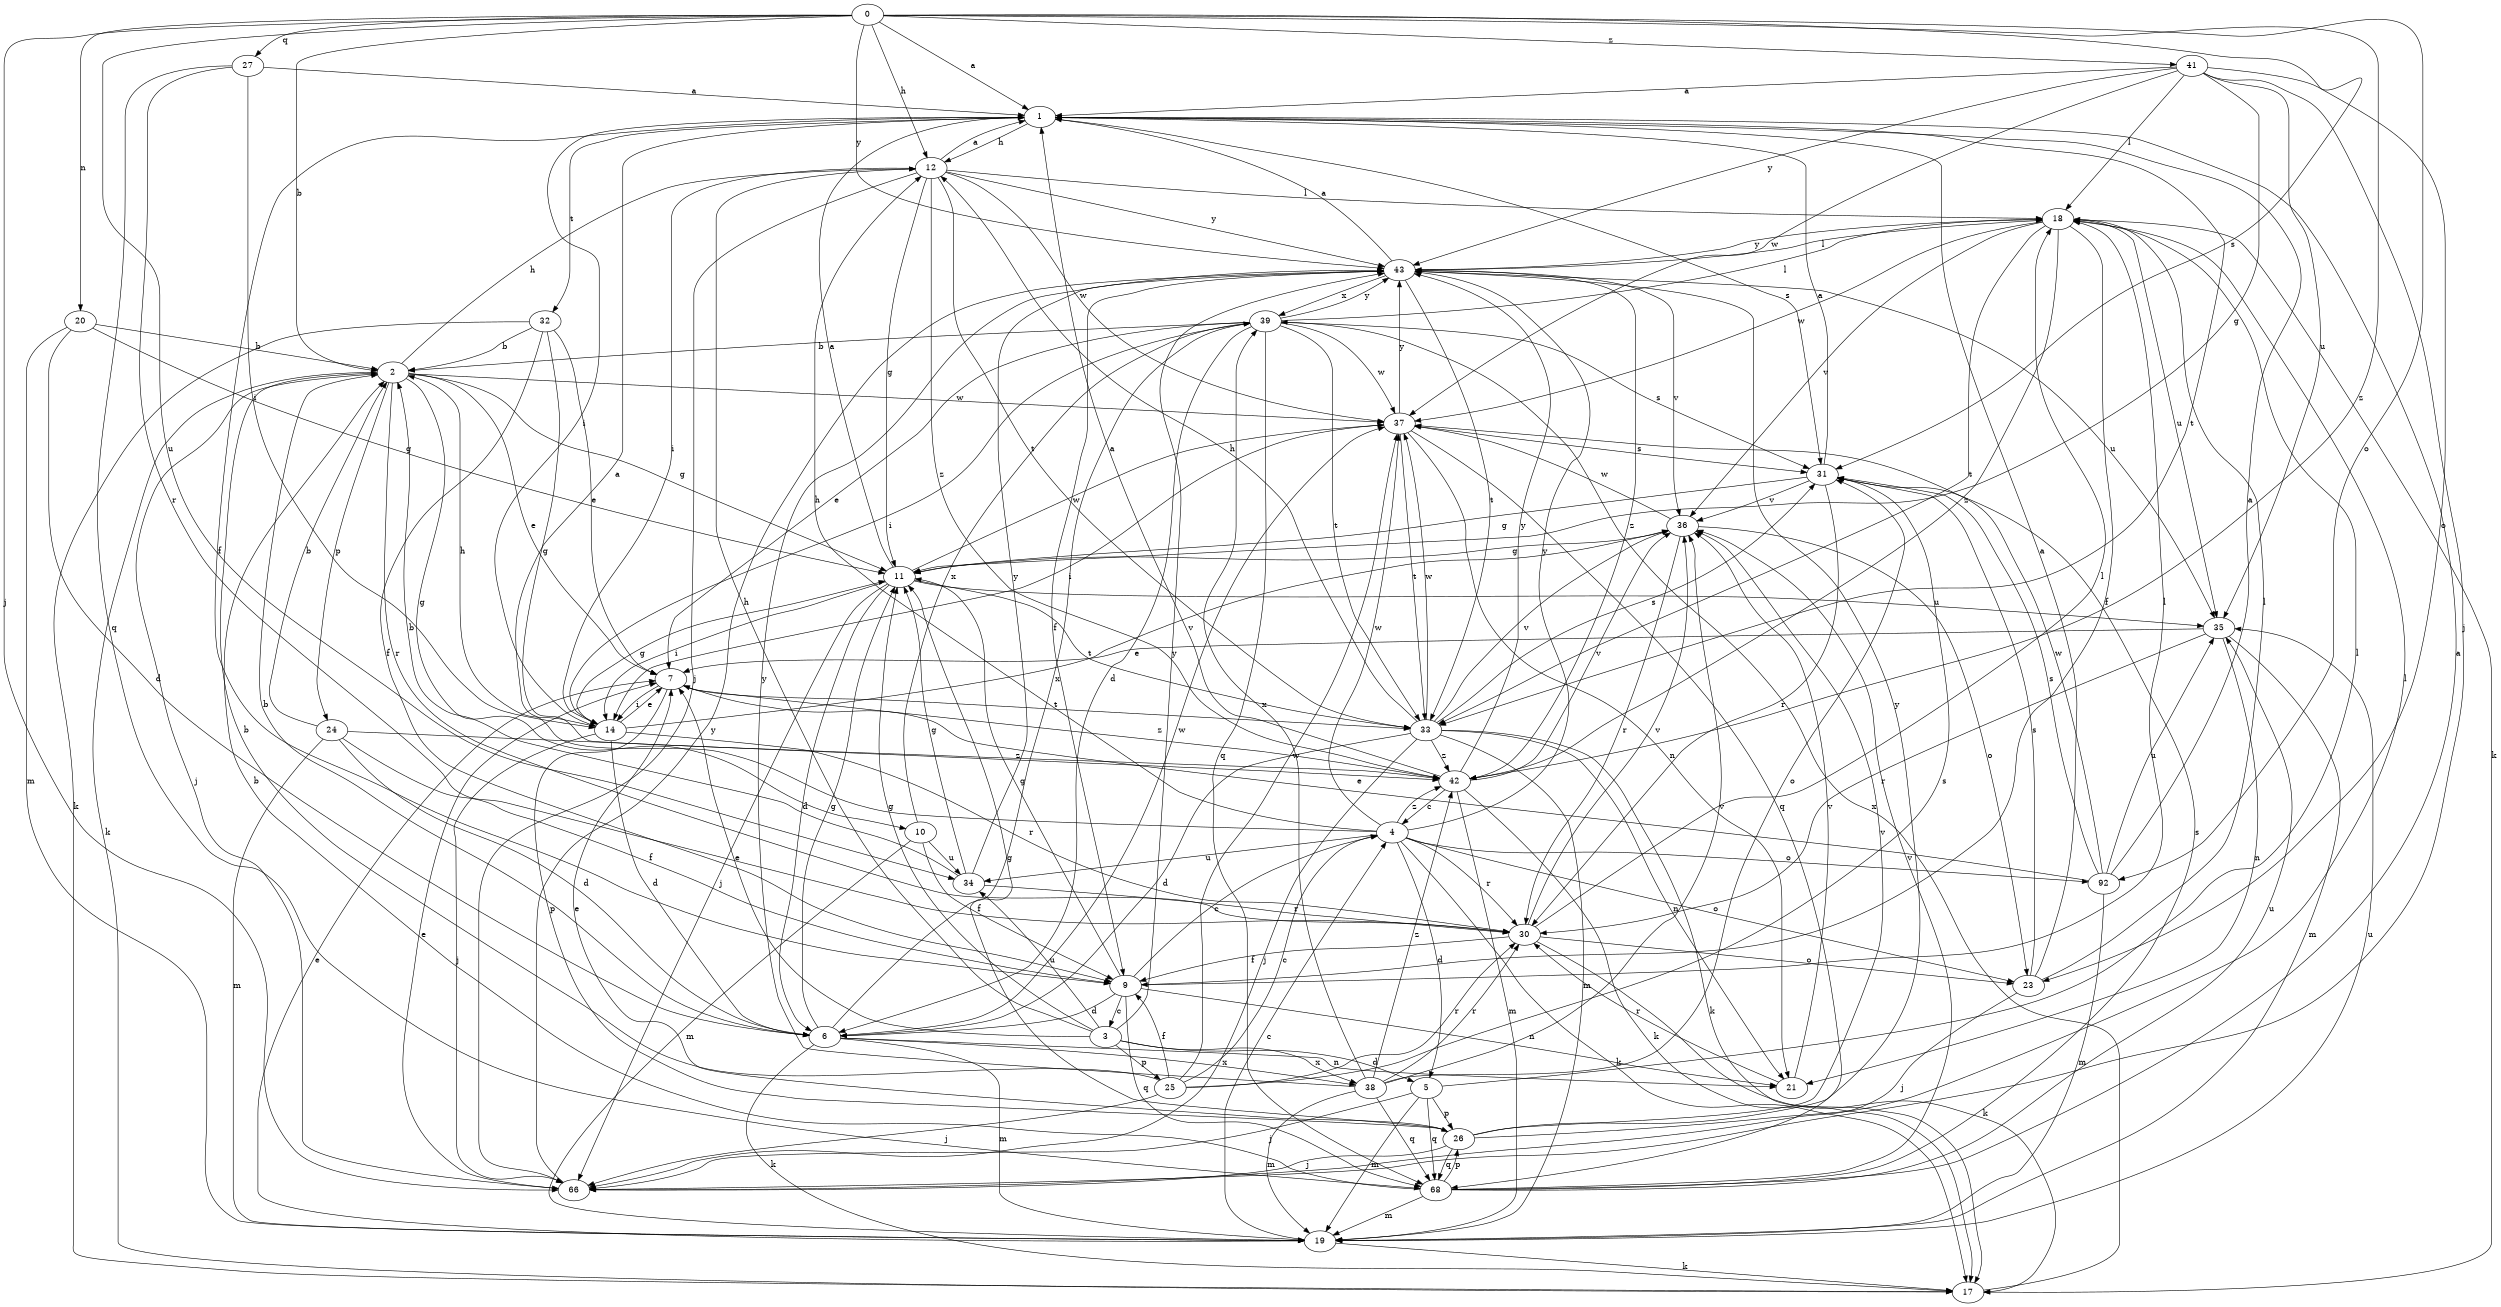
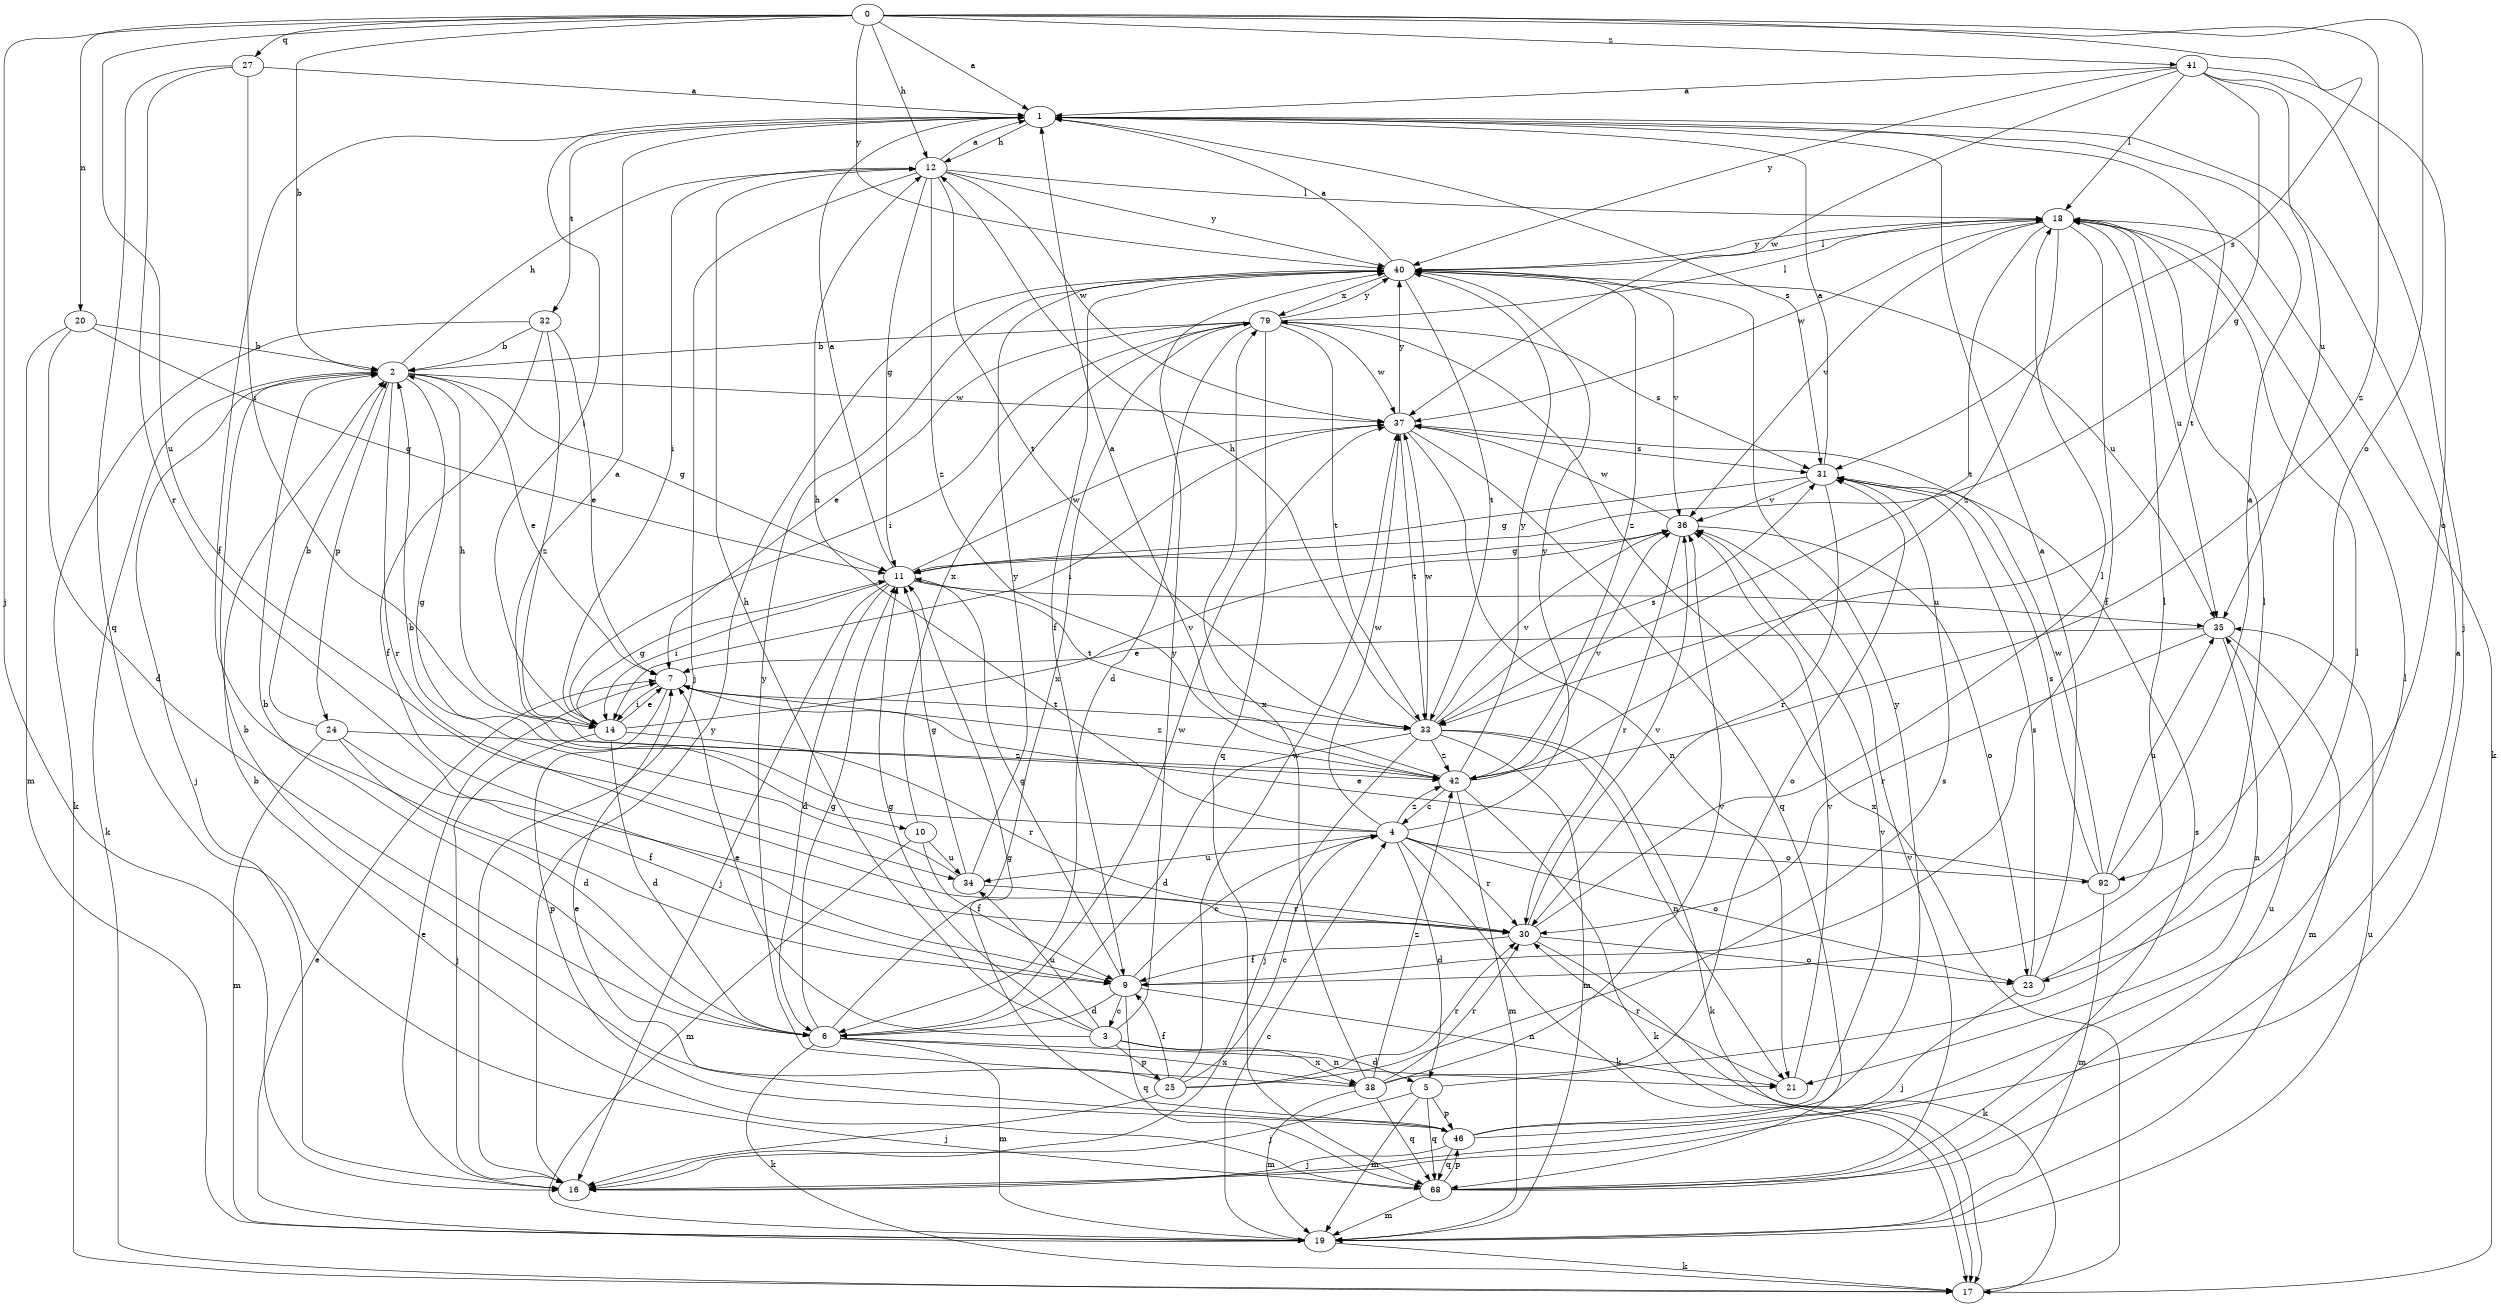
  strict digraph {
    0
    1
    2
    12
-   16 [label=66]
+   16
    20
    n7 [label=92]
    27
    31
    34
-   40 [label=43]
+   40
    41
    42
    9
    14
    32
    33
    7
    10
    11
    17
    24
    30
    37
    18
    19
    6
    35
    n29 [label=68]
    36
-   39
+   39 [label=79]
    23
    4
    3
    21
-   26
+   26 [label=46]
    5
    25
    38
    0 -> 1 [label=a]
    0 -> 2 [label=b]
    0 -> 12 [label=h]
    0 -> 16 [label=j]
    0 -> 20 [label=n]
    0 -> n7 [label=o]
    0 -> 27 [label=q]
    0 -> 31 [label=s]
    0 -> 34 [label=u]
    0 -> 40 [label=y]
    0 -> 41 [label=z]
    0 -> 42 [label=z]
    1 -> 12 [label=h]
    1 -> 31 [label=s]
    1 -> 9 [label=f]
    1 -> 14 [label=i]
    1 -> 32 [label=t]
    1 -> 33 [label=t]
    2 -> 12 [label=h]
    2 -> 16 [label=j]
    2 -> 7 [label=e]
    2 -> 10 [label=g]
    2 -> 11 [label=g]
    2 -> 17 [label=k]
    2 -> 24 [label=p]
    2 -> 30 [label=r]
    2 -> 37 [label=w]
    12 -> 1 [label=a]
    12 -> 16 [label=j]
    12 -> 40 [label=y]
    12 -> 42 [label=z]
    12 -> 14 [label=i]
    12 -> 33 [label=t]
    12 -> 11 [label=g]
    12 -> 37 [label=w]
    12 -> 18 [label=l]
    16 -> 40 [label=y]
    16 -> 7 [label=e]
    20 -> 2 [label=b]
    20 -> 11 [label=g]
    20 -> 19 [label=m]
    20 -> 6 [label=d]
    n7 -> 1 [label=a]
    n7 -> 31 [label=s]
    n7 -> 7 [label=e]
    n7 -> 37 [label=w]
    n7 -> 19 [label=m]
    n7 -> 35 [label=u]
    27 -> 1 [label=a]
    27 -> 14 [label=i]
    27 -> 30 [label=r]
    27 -> n29 [label=q]
    31 -> 1 [label=a]
    31 -> 11 [label=g]
    31 -> 30 [label=r]
    31 -> 36 [label=v]
    34 -> 2 [label=b]
    34 -> 40 [label=y]
    34 -> 11 [label=g]
    34 -> 30 [label=r]
    40 -> 1 [label=a]
    40 -> 42 [label=z]
    40 -> 9 [label=f]
    40 -> 33 [label=t]
    40 -> 18 [label=l]
    40 -> 35 [label=u]
    40 -> 36 [label=v]
    40 -> 39 [label=x]
    41 -> 1 [label=a]
    41 -> 16 [label=j]
    41 -> 40 [label=y]
    41 -> 11 [label=g]
    41 -> 37 [label=w]
    41 -> 18 [label=l]
    41 -> 35 [label=u]
    41 -> 23 [label=o]
    42 -> 1 [label=a]
    42 -> 40 [label=y]
    42 -> 17 [label=k]
    42 -> 19 [label=m]
    42 -> 36 [label=v]
    42 -> 4 [label=c]
    9 -> 11 [label=g]
    9 -> 18 [label=l]
    9 -> 6 [label=d]
    9 -> n29 [label=q]
    9 -> 4 [label=c]
    9 -> 3 [label=c]
    9 -> 21 [label=n]
    14 -> 2 [label=h]
    14 -> 16 [label=j]
    14 -> 7 [label=e]
    14 -> 11 [label=g]
    14 -> 30 [label=r]
    14 -> 6 [label=d]
    14 -> 36 [label=v]
    32 -> 2 [label=b]
-   32 -> 42 [label=g]
+   32 -> 42 [label=z]
    32 -> 9 [label=f]
    32 -> 7 [label=e]
    32 -> 17 [label=k]
    33 -> 12 [label=h]
    33 -> 16 [label=j]
    33 -> 31 [label=s]
    33 -> 42 [label=z]
    33 -> 17 [label=k]
    33 -> 37 [label=w]
    33 -> 19 [label=m]
    33 -> 6 [label=d]
    33 -> 36 [label=v]
    33 -> 21 [label=n]
    7 -> 42 [label=z]
    7 -> 14 [label=i]
    7 -> 33 [label=t]
    7 -> 26 [label=p]
    10 -> 34 [label=u]
    10 -> 9 [label=f]
    10 -> 19 [label=m]
    10 -> 39 [label=x]
    11 -> 1 [label=a]
    11 -> 16 [label=j]
    11 -> 14 [label=i]
    11 -> 33 [label=t]
    11 -> 37 [label=w]
    11 -> 6 [label=d]
    11 -> 35 [label=u]
    17 -> 39 [label=x]
    24 -> 2 [label=b]
    24 -> 42 [label=z]
    24 -> 9 [label=f]
    24 -> 19 [label=m]
    24 -> 6 [label=d]
    30 -> 9 [label=f]
    30 -> 17 [label=k]
    30 -> 18 [label=l]
    30 -> 36 [label=v]
    30 -> 23 [label=o]
    37 -> 31 [label=s]
    37 -> 40 [label=y]
    37 -> 14 [label=i]
    37 -> 33 [label=t]
    37 -> n29 [label=q]
    37 -> 21 [label=n]
    18 -> 40 [label=y]
    18 -> 42 [label=z]
    18 -> 9 [label=f]
    18 -> 33 [label=t]
    18 -> 17 [label=k]
    18 -> 37 [label=w]
    18 -> 35 [label=u]
    18 -> 36 [label=v]
    19 -> 7 [label=e]
    19 -> 17 [label=k]
    19 -> 35 [label=u]
    19 -> 4 [label=c]
    6 -> 2 [label=b]
    6 -> 11 [label=g]
    6 -> 17 [label=k]
    6 -> 37 [label=w]
    6 -> 19 [label=m]
    6 -> 39 [label=x]
    6 -> 21 [label=n]
    6 -> 38 [label=x]
    35 -> 7 [label=e]
    35 -> 30 [label=r]
    35 -> 19 [label=m]
    35 -> 21 [label=n]
    n29 -> 1 [label=a]
    n29 -> 2 [label=b]
    n29 -> 31 [label=s]
    n29 -> 19 [label=m]
    n29 -> 35 [label=u]
    n29 -> 36 [label=v]
    n29 -> 26 [label=p]
    36 -> 11 [label=g]
    36 -> 30 [label=r]
    36 -> 37 [label=w]
    36 -> 23 [label=o]
    39 -> 2 [label=b]
    39 -> 31 [label=s]
    39 -> 40 [label=y]
    39 -> 14 [label=i]
    39 -> 33 [label=t]
    39 -> 7 [label=e]
    39 -> 37 [label=w]
    39 -> 18 [label=l]
    39 -> 6 [label=d]
    39 -> n29 [label=q]
    23 -> 1 [label=a]
    23 -> 16 [label=j]
    23 -> 31 [label=s]
    23 -> 18 [label=l]
    4 -> 1 [label=a]
    4 -> 12 [label=h]
    4 -> n7 [label=o]
    4 -> 34 [label=u]
    4 -> 40 [label=y]
    4 -> 42 [label=z]
    4 -> 17 [label=k]
    4 -> 30 [label=r]
    4 -> 37 [label=w]
    4 -> 23 [label=o]
    4 -> 5 [label=d]
    3 -> 12 [label=h]
    3 -> 34 [label=u]
    3 -> 40 [label=y]
    3 -> 7 [label=e]
    3 -> 11 [label=g]
    3 -> 5 [label=d]
    3 -> 25 [label=p]
    3 -> 38 [label=x]
    21 -> 30 [label=r]
    21 -> 36 [label=v]
    26 -> 16 [label=j]
    26 -> 40 [label=y]
    26 -> 7 [label=e]
    26 -> 11 [label=g]
    26 -> 18 [label=l]
    26 -> n29 [label=q]
    26 -> 36 [label=v]
    5 -> 16 [label=j]
    5 -> 18 [label=l]
    5 -> 19 [label=m]
    5 -> n29 [label=q]
    5 -> 26 [label=p]
    25 -> 2 [label=b]
    25 -> 16 [label=j]
    25 -> 31 [label=s]
    25 -> 9 [label=f]
    25 -> 30 [label=r]
    25 -> 37 [label=w]
    25 -> 4 [label=c]
    38 -> 31 [label=o]
    38 -> 40 [label=y]
    38 -> 42 [label=z]
    38 -> 30 [label=r]
    38 -> 19 [label=m]
    38 -> n29 [label=q]
    38 -> 36 [label=v]
    38 -> 39 [label=x]
  }
